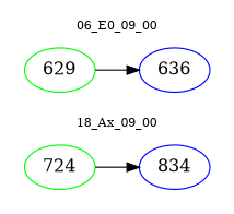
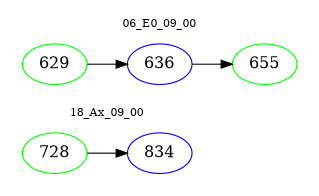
  digraph {
    rankdir=LR
    node [color=green]
    edge [color=black]
-   n1 [label=724]
+   n1 [label=728]
    n2 [color=blue label=834]
    n3 [label=629]
    n4 [color=blue label=636]
+   n5 [label=655]
    subgraph cluster_1 {
      color=white
      fontsize=10
      label="18_Ax_09_00"
      n1
      n2
    }
    subgraph cluster_2 {
      color=white
      fontsize=10
      label="06_E0_09_00"
      n3
      n4
+     n5
    }
    n1 -> n2
    n3 -> n4
+   n4 -> n5
  }
